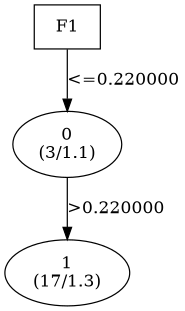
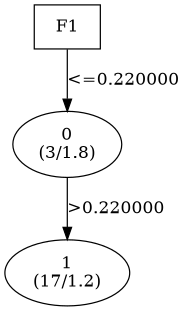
  digraph {
    node [shape=ellipse]
    n1 [label="F1\n" shape=box]
-   n2 [label="0\n(3/1.1)"]
-   n3 [label="1\n(17/1.3)"]
+   n2 [label="0\n(3/1.8)"]
+   n3 [label="1\n(17/1.2)"]
    n1 -> n2 [label="<=0.220000"]
    n2 -> n3 [label=">0.220000"]
  }
